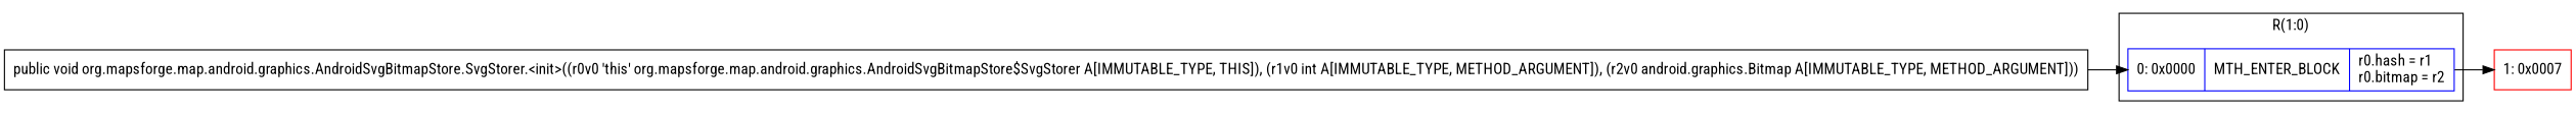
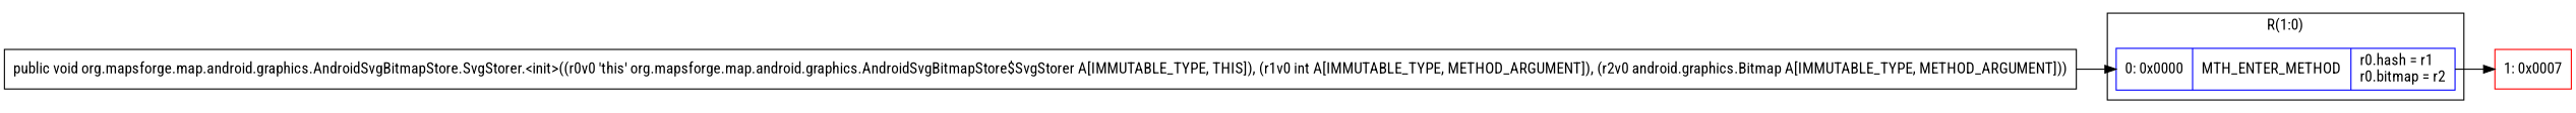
  digraph {
    rankdir=LR
    fontname="Roboto Condensed"
    node [shape=record fontname="Roboto Condensed"]
    edge [fontname="Roboto Condensed"]
-   n1 [color=blue label="{0\:\ 0x0000|MTH_ENTER_BLOCK\l|r0.hash = r1\lr0.bitmap = r2\l}"]
+   n1 [color=blue label="{0\:\ 0x0000|MTH_ENTER_METHOD\l|r0.hash = r1\lr0.bitmap = r2\l}"]
    n2 [color=red label="{1\:\ 0x0007}"]
    n3 [label="{public void org.mapsforge.map.android.graphics.AndroidSvgBitmapStore.SvgStorer.\<init\>((r0v0 'this' org.mapsforge.map.android.graphics.AndroidSvgBitmapStore$SvgStorer A[IMMUTABLE_TYPE, THIS]), (r1v0 int A[IMMUTABLE_TYPE, METHOD_ARGUMENT]), (r2v0 android.graphics.Bitmap A[IMMUTABLE_TYPE, METHOD_ARGUMENT])) }"]
    subgraph cluster_1 {
      label="R(1:0)"
      n1
    }
    n1 -> n2
    n3 -> n1
  }
